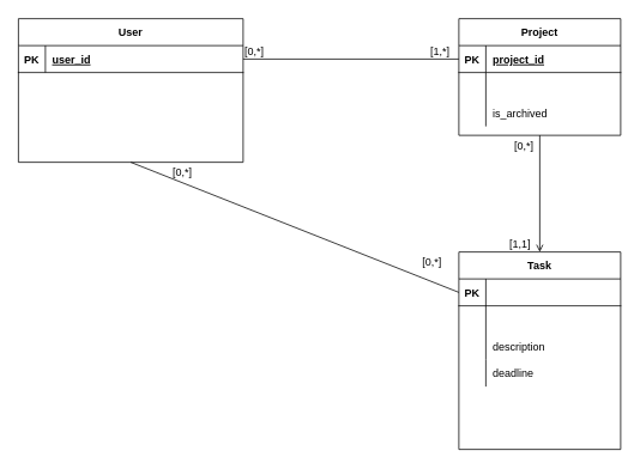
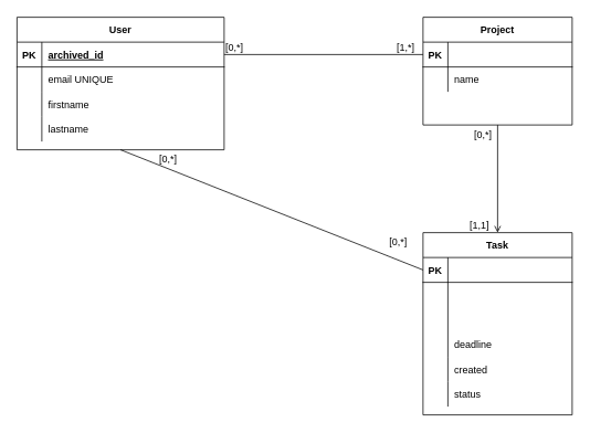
  <mxCell id="0" />
  <mxCell id="1" parent="0" />
  <mxCell id="2" value="User" style="shape=table;startSize=30;container=1;collapsible=1;childLayout=tableLayout;fixedRows=1;rowLines=0;fontStyle=1;align=center;resizeLast=1;" parent="1" vertex="1"><mxGeometry width="250" height="160" as="geometry" x="20" y="20"><mxRectangle x="120" y="120" width="60" height="30" as="alternateBounds" /></mxGeometry></mxCell>
  <mxCell id="3" value="" style="shape=partialRectangle;collapsible=0;dropTarget=0;pointerEvents=0;fillColor=none;points=[[0,0.5],[1,0.5]];portConstraint=eastwest;top=0;left=0;right=0;bottom=1;" parent="2" vertex="1"><mxGeometry y="30" width="250" height="30" as="geometry" /></mxCell>
  <mxCell id="4" value="PK" style="shape=partialRectangle;overflow=hidden;connectable=0;fillColor=none;top=0;left=0;bottom=0;right=0;fontStyle=1;" parent="3" vertex="1"><mxGeometry width="30" height="30" as="geometry" /></mxCell>
- <mxCell id="5" value="user_id" style="shape=partialRectangle;overflow=hidden;connectable=0;fillColor=none;top=0;left=0;bottom=0;right=0;align=left;spacingLeft=6;fontStyle=5;" parent="3" vertex="1"><mxGeometry x="30" width="220" height="30" as="geometry" /></mxCell>
+ <mxCell id="5" value="archived_id" style="shape=partialRectangle;overflow=hidden;connectable=0;fillColor=none;top=0;left=0;bottom=0;right=0;align=left;spacingLeft=6;fontStyle=5;" parent="3" vertex="1"><mxGeometry x="30" width="220" height="30" as="geometry" /></mxCell>
  <mxCell id="6" value="" style="shape=partialRectangle;collapsible=0;dropTarget=0;pointerEvents=0;fillColor=none;top=0;left=0;bottom=0;right=0;points=[[0,0.5],[1,0.5]];portConstraint=eastwest;" parent="2" vertex="1"><mxGeometry y="60" width="250" height="30" as="geometry" /></mxCell>
  <mxCell id="7" value="" style="shape=partialRectangle;connectable=0;fillColor=none;top=0;left=0;bottom=0;right=0;editable=1;overflow=hidden;" parent="6" vertex="1"><mxGeometry width="30" height="30" as="geometry" /></mxCell>
+ <mxCell id="8" value="email UNIQUE" style="shape=partialRectangle;connectable=0;fillColor=none;top=0;left=0;bottom=0;right=0;align=left;spacingLeft=6;overflow=hidden;" parent="6" vertex="1"><mxGeometry x="30" width="220" height="30" as="geometry" /></mxCell>
  <mxCell id="9" value="" style="shape=partialRectangle;collapsible=0;dropTarget=0;pointerEvents=0;fillColor=none;top=0;left=0;bottom=0;right=0;points=[[0,0.5],[1,0.5]];portConstraint=eastwest;" parent="2" vertex="1"><mxGeometry y="90" width="250" height="30" as="geometry" /></mxCell>
  <mxCell id="10" value="" style="shape=partialRectangle;connectable=0;fillColor=none;top=0;left=0;bottom=0;right=0;editable=1;overflow=hidden;" parent="9" vertex="1"><mxGeometry width="30" height="30" as="geometry" /></mxCell>
+ <mxCell id="11" value="firstname" style="shape=partialRectangle;connectable=0;fillColor=none;top=0;left=0;bottom=0;right=0;align=left;spacingLeft=6;overflow=hidden;" parent="9" vertex="1"><mxGeometry x="30" width="220" height="30" as="geometry" /></mxCell>
  <mxCell id="12" value="" style="shape=partialRectangle;collapsible=0;dropTarget=0;pointerEvents=0;fillColor=none;points=[[0,0.5],[1,0.5]];portConstraint=eastwest;top=0;left=0;right=0;bottom=0;" parent="2" vertex="1"><mxGeometry y="120" width="250" height="30" as="geometry" /></mxCell>
  <mxCell id="13" value="" style="shape=partialRectangle;overflow=hidden;connectable=0;fillColor=none;top=0;left=0;bottom=0;right=0;" parent="12" vertex="1"><mxGeometry width="30" height="30" as="geometry" /></mxCell>
+ <mxCell id="14" value="lastname" style="shape=partialRectangle;overflow=hidden;connectable=0;fillColor=none;top=0;left=0;bottom=0;right=0;align=left;spacingLeft=6;" parent="12" vertex="1"><mxGeometry x="30" width="220" height="30" as="geometry" /></mxCell>
  <mxCell id="15" value="Project" style="shape=table;startSize=30;container=1;collapsible=1;childLayout=tableLayout;fixedRows=1;rowLines=0;fontStyle=1;align=center;resizeLast=1;" parent="1" vertex="1"><mxGeometry x="510" width="180" height="130" as="geometry" y="20" /></mxCell>
  <mxCell id="16" value="" style="shape=partialRectangle;collapsible=0;dropTarget=0;pointerEvents=0;fillColor=none;top=0;left=0;bottom=1;right=0;points=[[0,0.5],[1,0.5]];portConstraint=eastwest;" parent="15" vertex="1"><mxGeometry y="30" width="180" height="30" as="geometry" /></mxCell>
  <mxCell id="17" value="PK" style="shape=partialRectangle;connectable=0;fillColor=none;top=0;left=0;bottom=0;right=0;fontStyle=1;overflow=hidden;" parent="16" vertex="1"><mxGeometry width="30" height="30" as="geometry" /></mxCell>
- <mxCell id="18" value="project_id" style="shape=partialRectangle;connectable=0;fillColor=none;top=0;left=0;bottom=0;right=0;align=left;spacingLeft=6;fontStyle=5;overflow=hidden;" parent="16" vertex="1"><mxGeometry x="30" width="150" height="30" as="geometry" /></mxCell>
  <mxCell id="19" value="" style="shape=partialRectangle;collapsible=0;dropTarget=0;pointerEvents=0;fillColor=none;top=0;left=0;bottom=0;right=0;points=[[0,0.5],[1,0.5]];portConstraint=eastwest;" parent="15" vertex="1"><mxGeometry y="60" width="180" height="30" as="geometry" /></mxCell>
  <mxCell id="20" value="" style="shape=partialRectangle;connectable=0;fillColor=none;top=0;left=0;bottom=0;right=0;editable=1;overflow=hidden;" parent="19" vertex="1"><mxGeometry width="30" height="30" as="geometry" /></mxCell>
+ <mxCell id="21" value="name" style="shape=partialRectangle;connectable=0;fillColor=none;top=0;left=0;bottom=0;right=0;align=left;spacingLeft=6;overflow=hidden;" parent="19" vertex="1"><mxGeometry x="30" width="150" height="30" as="geometry" /></mxCell>
  <mxCell id="22" value="" style="shape=partialRectangle;collapsible=0;dropTarget=0;pointerEvents=0;fillColor=none;top=0;left=0;bottom=0;right=0;points=[[0,0.5],[1,0.5]];portConstraint=eastwest;" parent="15" vertex="1"><mxGeometry y="90" width="180" height="30" as="geometry" /></mxCell>
  <mxCell id="23" value="" style="shape=partialRectangle;connectable=0;fillColor=none;top=0;left=0;bottom=0;right=0;editable=1;overflow=hidden;" parent="22" vertex="1"><mxGeometry width="30" height="30" as="geometry" /></mxCell>
- <mxCell id="24" value="is_archived" style="shape=partialRectangle;connectable=0;fillColor=none;top=0;left=0;bottom=0;right=0;align=left;spacingLeft=6;overflow=hidden;" parent="22" vertex="1"><mxGeometry x="30" width="150" height="30" as="geometry" /></mxCell>
  <mxCell id="25" value="Task" style="shape=table;startSize=30;container=1;collapsible=1;childLayout=tableLayout;fixedRows=1;rowLines=0;fontStyle=1;align=center;resizeLast=1;" parent="1" vertex="1"><mxGeometry x="510" y="280" width="180" height="220" as="geometry" /></mxCell>
  <mxCell id="26" value="" style="shape=partialRectangle;collapsible=0;dropTarget=0;pointerEvents=0;fillColor=none;top=0;left=0;bottom=1;right=0;points=[[0,0.5],[1,0.5]];portConstraint=eastwest;" parent="25" vertex="1"><mxGeometry y="30" width="180" height="30" as="geometry" /></mxCell>
  <mxCell id="27" value="PK" style="shape=partialRectangle;connectable=0;fillColor=none;top=0;left=0;bottom=0;right=0;fontStyle=1;overflow=hidden;" parent="26" vertex="1"><mxGeometry width="30" height="30" as="geometry" /></mxCell>
  <mxCell id="28" value="" style="shape=partialRectangle;collapsible=0;dropTarget=0;pointerEvents=0;fillColor=none;top=0;left=0;bottom=0;right=0;points=[[0,0.5],[1,0.5]];portConstraint=eastwest;" parent="25" vertex="1"><mxGeometry y="60" width="180" height="30" as="geometry" /></mxCell>
  <mxCell id="29" value="" style="shape=partialRectangle;connectable=0;fillColor=none;top=0;left=0;bottom=0;right=0;editable=1;overflow=hidden;" parent="28" vertex="1"><mxGeometry width="30" height="30" as="geometry" /></mxCell>
  <mxCell id="30" value="" style="shape=partialRectangle;collapsible=0;dropTarget=0;pointerEvents=0;fillColor=none;top=0;left=0;bottom=0;right=0;points=[[0,0.5],[1,0.5]];portConstraint=eastwest;" parent="25" vertex="1"><mxGeometry y="90" width="180" height="30" as="geometry" /></mxCell>
  <mxCell id="31" value="" style="shape=partialRectangle;connectable=0;fillColor=none;top=0;left=0;bottom=0;right=0;editable=1;overflow=hidden;" parent="30" vertex="1"><mxGeometry width="30" height="30" as="geometry" /></mxCell>
- <mxCell id="32" value="description" style="shape=partialRectangle;connectable=0;fillColor=none;top=0;left=0;bottom=0;right=0;align=left;spacingLeft=6;overflow=hidden;" parent="30" vertex="1"><mxGeometry x="30" width="150" height="30" as="geometry" /></mxCell>
  <mxCell id="33" value="" style="shape=partialRectangle;collapsible=0;dropTarget=0;pointerEvents=0;fillColor=none;top=0;left=0;bottom=0;right=0;points=[[0,0.5],[1,0.5]];portConstraint=eastwest;" parent="25" vertex="1"><mxGeometry y="120" width="180" height="30" as="geometry" /></mxCell>
  <mxCell id="34" value="" style="shape=partialRectangle;connectable=0;fillColor=none;top=0;left=0;bottom=0;right=0;editable=1;overflow=hidden;" parent="33" vertex="1"><mxGeometry width="30" height="30" as="geometry" /></mxCell>
  <mxCell id="35" value="deadline" style="shape=partialRectangle;connectable=0;fillColor=none;top=0;left=0;bottom=0;right=0;align=left;spacingLeft=6;overflow=hidden;" parent="33" vertex="1"><mxGeometry x="30" width="150" height="30" as="geometry" /></mxCell>
  <mxCell id="36" value="" style="shape=partialRectangle;collapsible=0;dropTarget=0;pointerEvents=0;fillColor=none;top=0;left=0;bottom=0;right=0;points=[[0,0.5],[1,0.5]];portConstraint=eastwest;" parent="25" vertex="1"><mxGeometry y="150" width="180" height="30" as="geometry" /></mxCell>
  <mxCell id="37" value="" style="shape=partialRectangle;connectable=0;fillColor=none;top=0;left=0;bottom=0;right=0;editable=1;overflow=hidden;" parent="36" vertex="1"><mxGeometry width="30" height="30" as="geometry" /></mxCell>
+ <mxCell id="38" value="created" style="shape=partialRectangle;connectable=0;fillColor=none;top=0;left=0;bottom=0;right=0;align=left;spacingLeft=6;overflow=hidden;" parent="36" vertex="1"><mxGeometry x="30" width="150" height="30" as="geometry" /></mxCell>
  <mxCell id="39" value="" style="shape=partialRectangle;collapsible=0;dropTarget=0;pointerEvents=0;fillColor=none;top=0;left=0;bottom=0;right=0;points=[[0,0.5],[1,0.5]];portConstraint=eastwest;" vertex="1" parent="25"><mxGeometry y="180" width="180" height="30" as="geometry" /></mxCell>
  <mxCell id="40" value="" style="shape=partialRectangle;connectable=0;fillColor=none;top=0;left=0;bottom=0;right=0;editable=1;overflow=hidden;" vertex="1" parent="39"><mxGeometry width="30" height="30" as="geometry" /></mxCell>
+ <mxCell id="41" value="status" style="shape=partialRectangle;connectable=0;fillColor=none;top=0;left=0;bottom=0;right=0;align=left;spacingLeft=6;overflow=hidden;" vertex="1" parent="39"><mxGeometry x="30" width="150" height="30" as="geometry" /></mxCell>
  <mxCell id="42" value="" style="endArrow=open;html=1;rounded=0;exitX=0.5;exitY=1;exitDx=0;exitDy=0;entryX=0.5;entryY=0;entryDx=0;entryDy=0;noEdgeStyle=1;orthogonal=1;" parent="1" source="15" target="25" edge="1"><mxGeometry relative="1" as="geometry"><mxPoint x="490" y="280" as="sourcePoint" /><mxPoint x="650" y="280" as="targetPoint" /></mxGeometry></mxCell>
  <mxCell id="43" value="[0,*]" style="resizable=0;html=1;align=left;verticalAlign=bottom;" parent="42" connectable="0" vertex="1"><mxGeometry x="-1" relative="1" as="geometry"><mxPoint x="-30" y="20" as="offset" /></mxGeometry></mxCell>
  <mxCell id="44" value="[1,1]" style="resizable=0;html=1;align=right;verticalAlign=bottom;" parent="42" connectable="0" vertex="1"><mxGeometry x="1" relative="1" as="geometry"><mxPoint x="-10" as="offset" /></mxGeometry></mxCell>
  <mxCell id="45" value="" style="endArrow=none;html=1;rounded=0;entryX=0;entryY=0.5;entryDx=0;entryDy=0;exitX=1;exitY=0.5;exitDx=0;exitDy=0;" parent="1" target="16" edge="1"><mxGeometry relative="1" as="geometry"><mxPoint x="270" y="65" as="sourcePoint" /><mxPoint x="480" y="380" as="targetPoint" /></mxGeometry></mxCell>
  <mxCell id="46" value="[0,*]" style="resizable=0;html=1;align=left;verticalAlign=bottom;" parent="45" connectable="0" vertex="1"><mxGeometry x="-1" relative="1" as="geometry" /></mxCell>
  <mxCell id="47" value="[1,*]" style="resizable=0;html=1;align=right;verticalAlign=bottom;" parent="45" connectable="0" vertex="1"><mxGeometry x="1" relative="1" as="geometry"><mxPoint x="-10" as="offset" /></mxGeometry></mxCell>
  <mxCell id="48" value="" style="endArrow=none;html=1;rounded=0;entryX=0;entryY=0.5;entryDx=0;entryDy=0;exitX=0.5;exitY=1;exitDx=0;exitDy=0;" parent="1" source="2" target="26" edge="1"><mxGeometry relative="1" as="geometry"><mxPoint x="320" y="380" as="sourcePoint" /><mxPoint x="480" y="380" as="targetPoint" /></mxGeometry></mxCell>
  <mxCell id="49" value="[0,*]" style="resizable=0;html=1;align=left;verticalAlign=bottom;" parent="48" connectable="0" vertex="1"><mxGeometry x="-1" relative="1" as="geometry"><mxPoint x="45" y="20" as="offset" /></mxGeometry></mxCell>
  <mxCell id="50" value="[0,*]" style="resizable=0;html=1;align=right;verticalAlign=bottom;" parent="48" connectable="0" vertex="1"><mxGeometry x="1" relative="1" as="geometry"><mxPoint x="-19.58" y="-24.78" as="offset" /></mxGeometry></mxCell>
